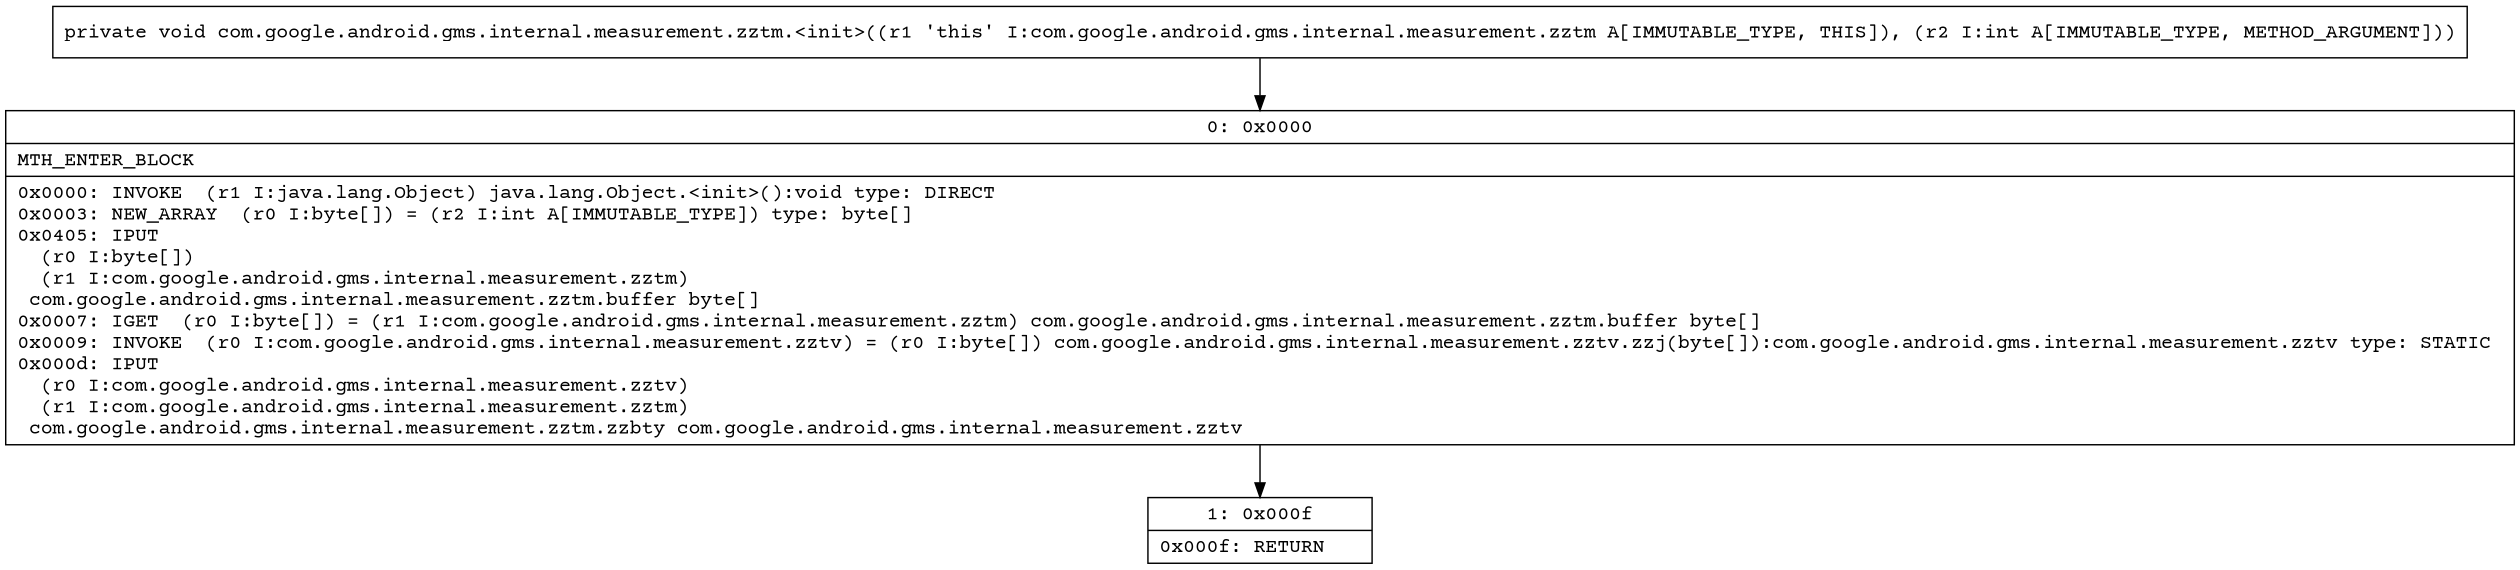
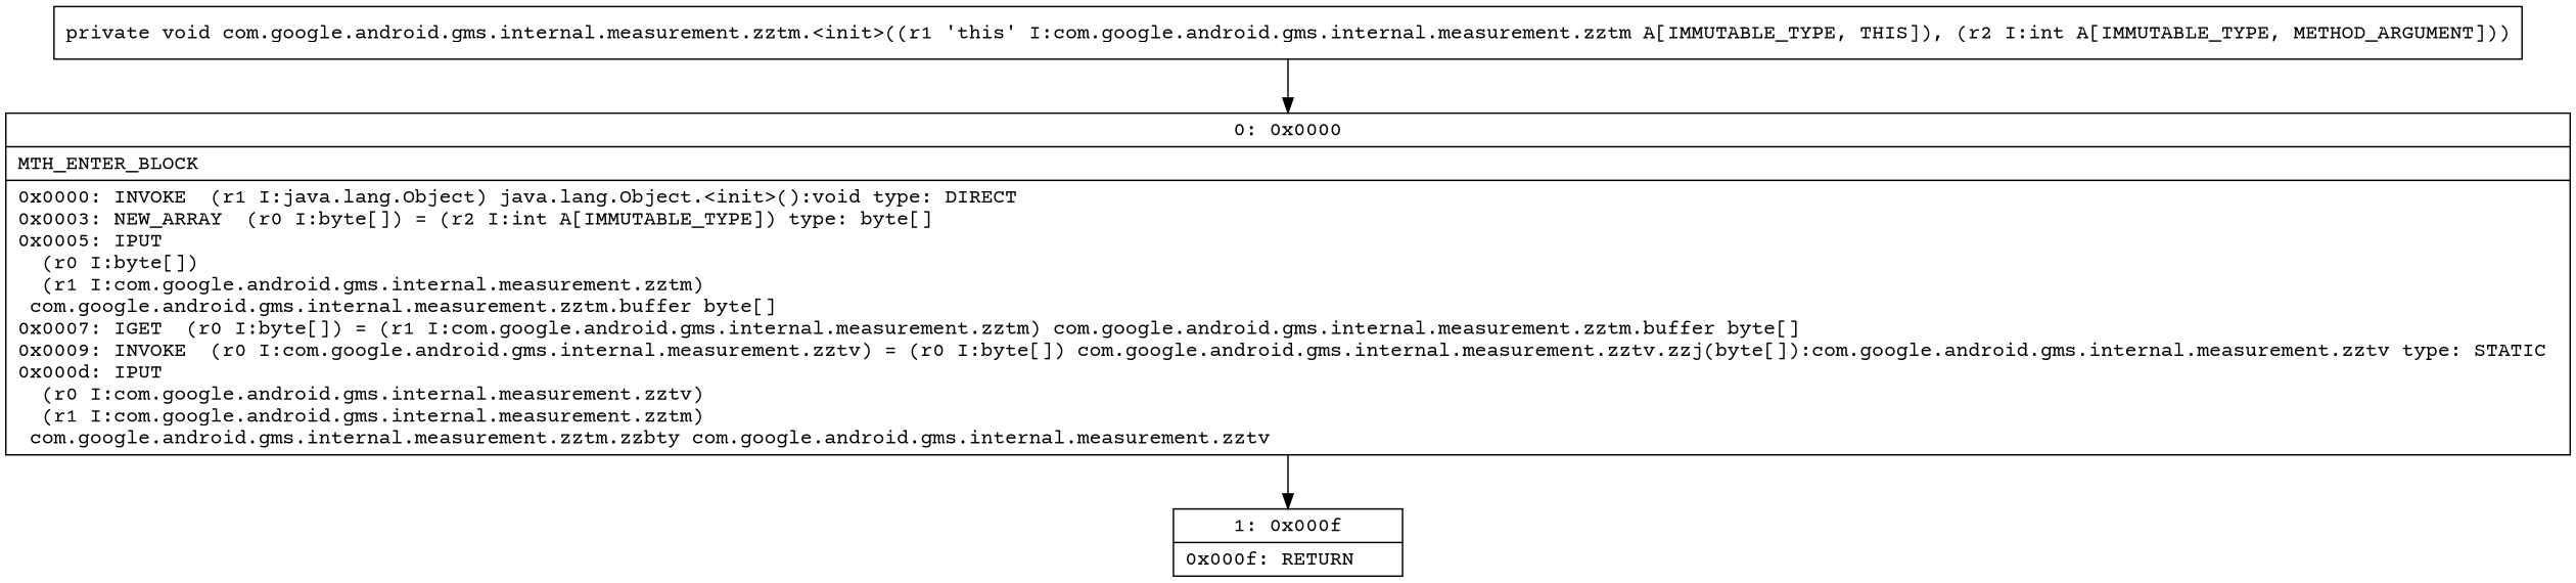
  digraph {
    fontname="Courier Prime"
    node [shape=record fontname="Courier Prime"]
    edge [fontname="Courier Prime"]
-   n1 [label="{0\:\ 0x0000|MTH_ENTER_BLOCK\l|0x0000: INVOKE  (r1 I:java.lang.Object) java.lang.Object.\<init\>():void type: DIRECT \l0x0003: NEW_ARRAY  (r0 I:byte[]) = (r2 I:int A[IMMUTABLE_TYPE]) type: byte[] \l0x0405: IPUT  \l  (r0 I:byte[])\l  (r1 I:com.google.android.gms.internal.measurement.zztm)\l com.google.android.gms.internal.measurement.zztm.buffer byte[] \l0x0007: IGET  (r0 I:byte[]) = (r1 I:com.google.android.gms.internal.measurement.zztm) com.google.android.gms.internal.measurement.zztm.buffer byte[] \l0x0009: INVOKE  (r0 I:com.google.android.gms.internal.measurement.zztv) = (r0 I:byte[]) com.google.android.gms.internal.measurement.zztv.zzj(byte[]):com.google.android.gms.internal.measurement.zztv type: STATIC \l0x000d: IPUT  \l  (r0 I:com.google.android.gms.internal.measurement.zztv)\l  (r1 I:com.google.android.gms.internal.measurement.zztm)\l com.google.android.gms.internal.measurement.zztm.zzbty com.google.android.gms.internal.measurement.zztv \l}"]
+   n1 [label="{0\:\ 0x0000|MTH_ENTER_BLOCK\l|0x0000: INVOKE  (r1 I:java.lang.Object) java.lang.Object.\<init\>():void type: DIRECT \l0x0003: NEW_ARRAY  (r0 I:byte[]) = (r2 I:int A[IMMUTABLE_TYPE]) type: byte[] \l0x0005: IPUT  \l  (r0 I:byte[])\l  (r1 I:com.google.android.gms.internal.measurement.zztm)\l com.google.android.gms.internal.measurement.zztm.buffer byte[] \l0x0007: IGET  (r0 I:byte[]) = (r1 I:com.google.android.gms.internal.measurement.zztm) com.google.android.gms.internal.measurement.zztm.buffer byte[] \l0x0009: INVOKE  (r0 I:com.google.android.gms.internal.measurement.zztv) = (r0 I:byte[]) com.google.android.gms.internal.measurement.zztv.zzj(byte[]):com.google.android.gms.internal.measurement.zztv type: STATIC \l0x000d: IPUT  \l  (r0 I:com.google.android.gms.internal.measurement.zztv)\l  (r1 I:com.google.android.gms.internal.measurement.zztm)\l com.google.android.gms.internal.measurement.zztm.zzbty com.google.android.gms.internal.measurement.zztv \l}"]
    n2 [label="{1\:\ 0x000f|0x000f: RETURN   \l}"]
    n3 [label="{private void com.google.android.gms.internal.measurement.zztm.\<init\>((r1 'this' I:com.google.android.gms.internal.measurement.zztm A[IMMUTABLE_TYPE, THIS]), (r2 I:int A[IMMUTABLE_TYPE, METHOD_ARGUMENT])) }"]
    n1 -> n2
    n3 -> n1
  }
